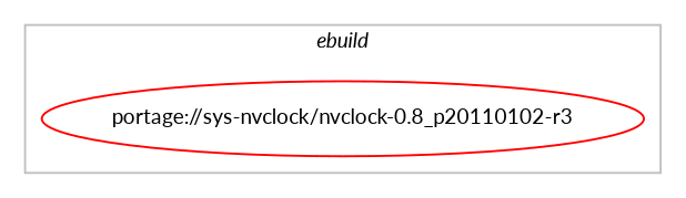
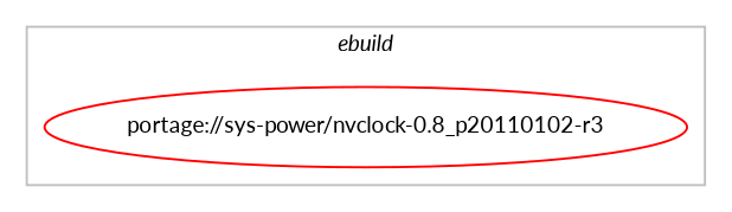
  digraph {
    compound=true
    concentrate=true
    fontname=Lato
    fontsize=10
    newrank=true
    rankdir=LR
    ranksep=1.5
-   n1 [color=red fontname=Lato fontsize=10 label="portage://sys-nvclock/nvclock-0.8_p20110102-r3" width=4]
+   n1 [color=red fontname=Lato fontsize=10 label="portage://sys-power/nvclock-0.8_p20110102-r3" width=4]
    subgraph cluster_1 {
      color=gray
      label=<<i>ebuild</i>>
      n1
    }
    subgraph cluster_2 {
      color=gray
      label=<<i>dependencies</i>>
      subgraph cluster_3 {
        color=gray
        fillcolor="#eeeeee"
        label=<<i>compile</i>>
        style=filled
      }
      subgraph cluster_4 {
        color=gray
        fillcolor="#eeeeee"
        label=<<i>compile and run</i>>
        style=filled
      }
      subgraph cluster_5 {
        color=gray
        fillcolor="#eeeeee"
        label=<<i>run</i>>
        style=filled
      }
    }
    subgraph cluster_6 {
      color=gray
      label=<<i>candidates</i>>
      rank=same
    }
  }
